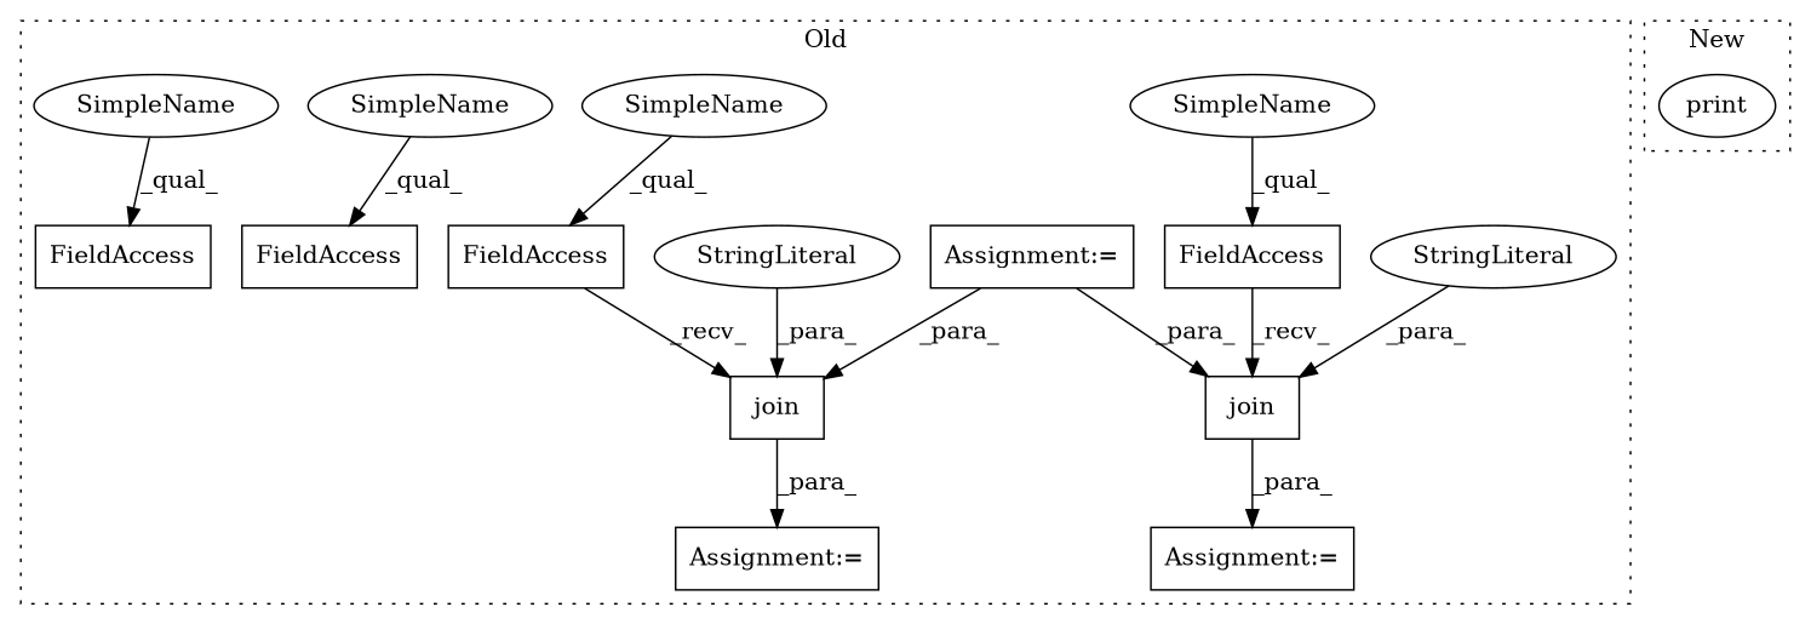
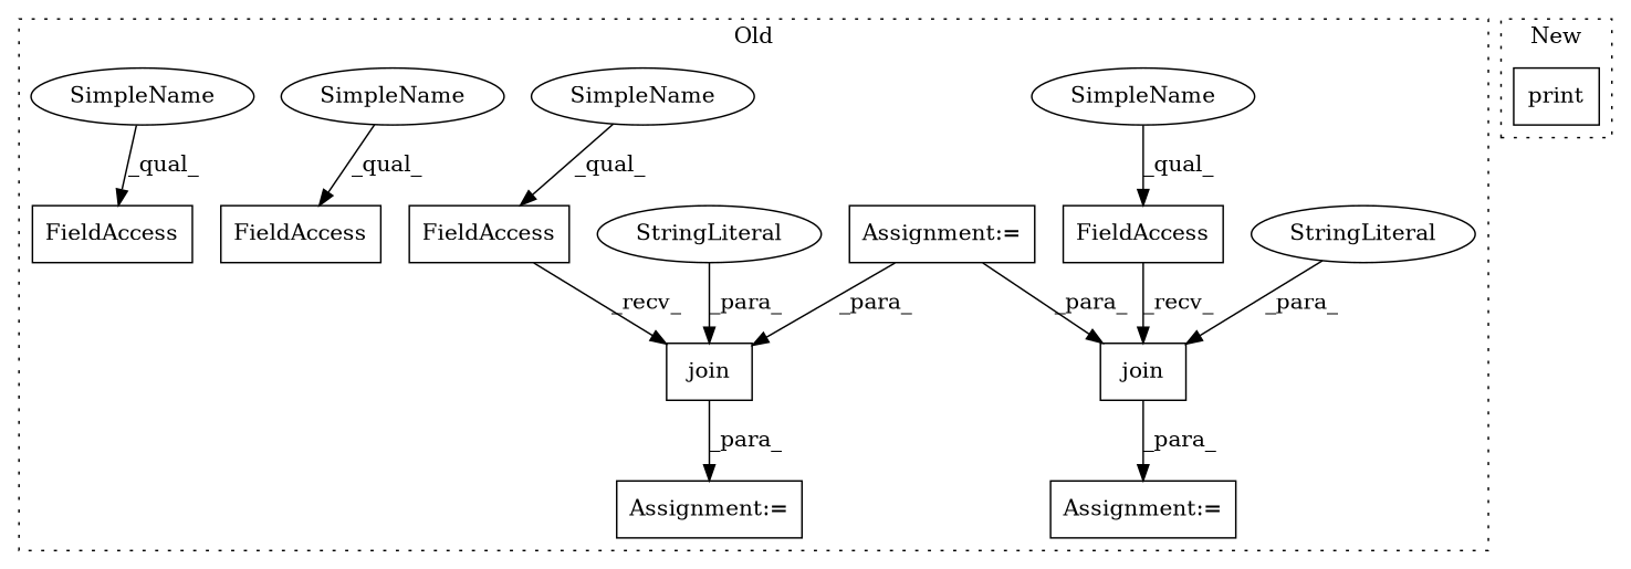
  digraph {
    node [a=22 l=7 s=4487 shape=box]
    n1 [a=32 l="5,1" label=join s="4495,4574"]
    n2 [label=FieldAccess]
    n3 [a=45 l=68 label=StringLiteral s=4506 shape=ellipse]
    n4 [a=7 l=1 label="Assignment:=" s=4486]
    n5 [label=FieldAccess s=4706]
    n6 [a=32 l="5,1" label=join s="4714,4792"]
    n7 [a=45 l=67 label=StringLiteral s=4725 shape=ellipse]
    n8 [label=FieldAccess s=4171]
    n9 [a=7 l=1 label="Assignment:=" s=4705]
    n10 [a=7 l=1 label="Assignment:=" s=4170]
    n11 [label=FieldAccess s=4597]
    n12 [a=42 l=2 label=SimpleName s=4706 shape=ellipse]
    n13 [a=42 l=2 label=SimpleName shape=ellipse]
    n14 [a=42 l=2 label=SimpleName s=4597 shape=ellipse]
    n15 [a=42 l=2 label=SimpleName s=4171 shape=ellipse]
-   n16 [a=32 l="6,1" label=print s="9432,9478" shape=ellipse]
+   n16 [a=32 l="6,1" label=print s="9432,9478"]
    subgraph cluster_1 {
      label=Old
      style=dotted
      n1
      n2
      n3
      n4
      n5
      n6
      n7
      n8
      n9
      n10
      n11
      n12
      n13
      n14
      n15
    }
    subgraph cluster_2 {
      label=New
      style=dotted
      n16
    }
    n1 -> n4 [label=_para_]
    n2 -> n1 [label=_recv_]
    n3 -> n1 [label=_para_]
    n5 -> n6 [label=_recv_]
    n6 -> n9 [label=_para_]
    n7 -> n6 [label=_para_]
    n10 -> n1 [label=_para_]
    n10 -> n6 [label=_para_]
    n12 -> n5 [label=_qual_]
    n13 -> n2 [label=_qual_]
    n14 -> n11 [label=_qual_]
    n15 -> n8 [label=_qual_]
  }
